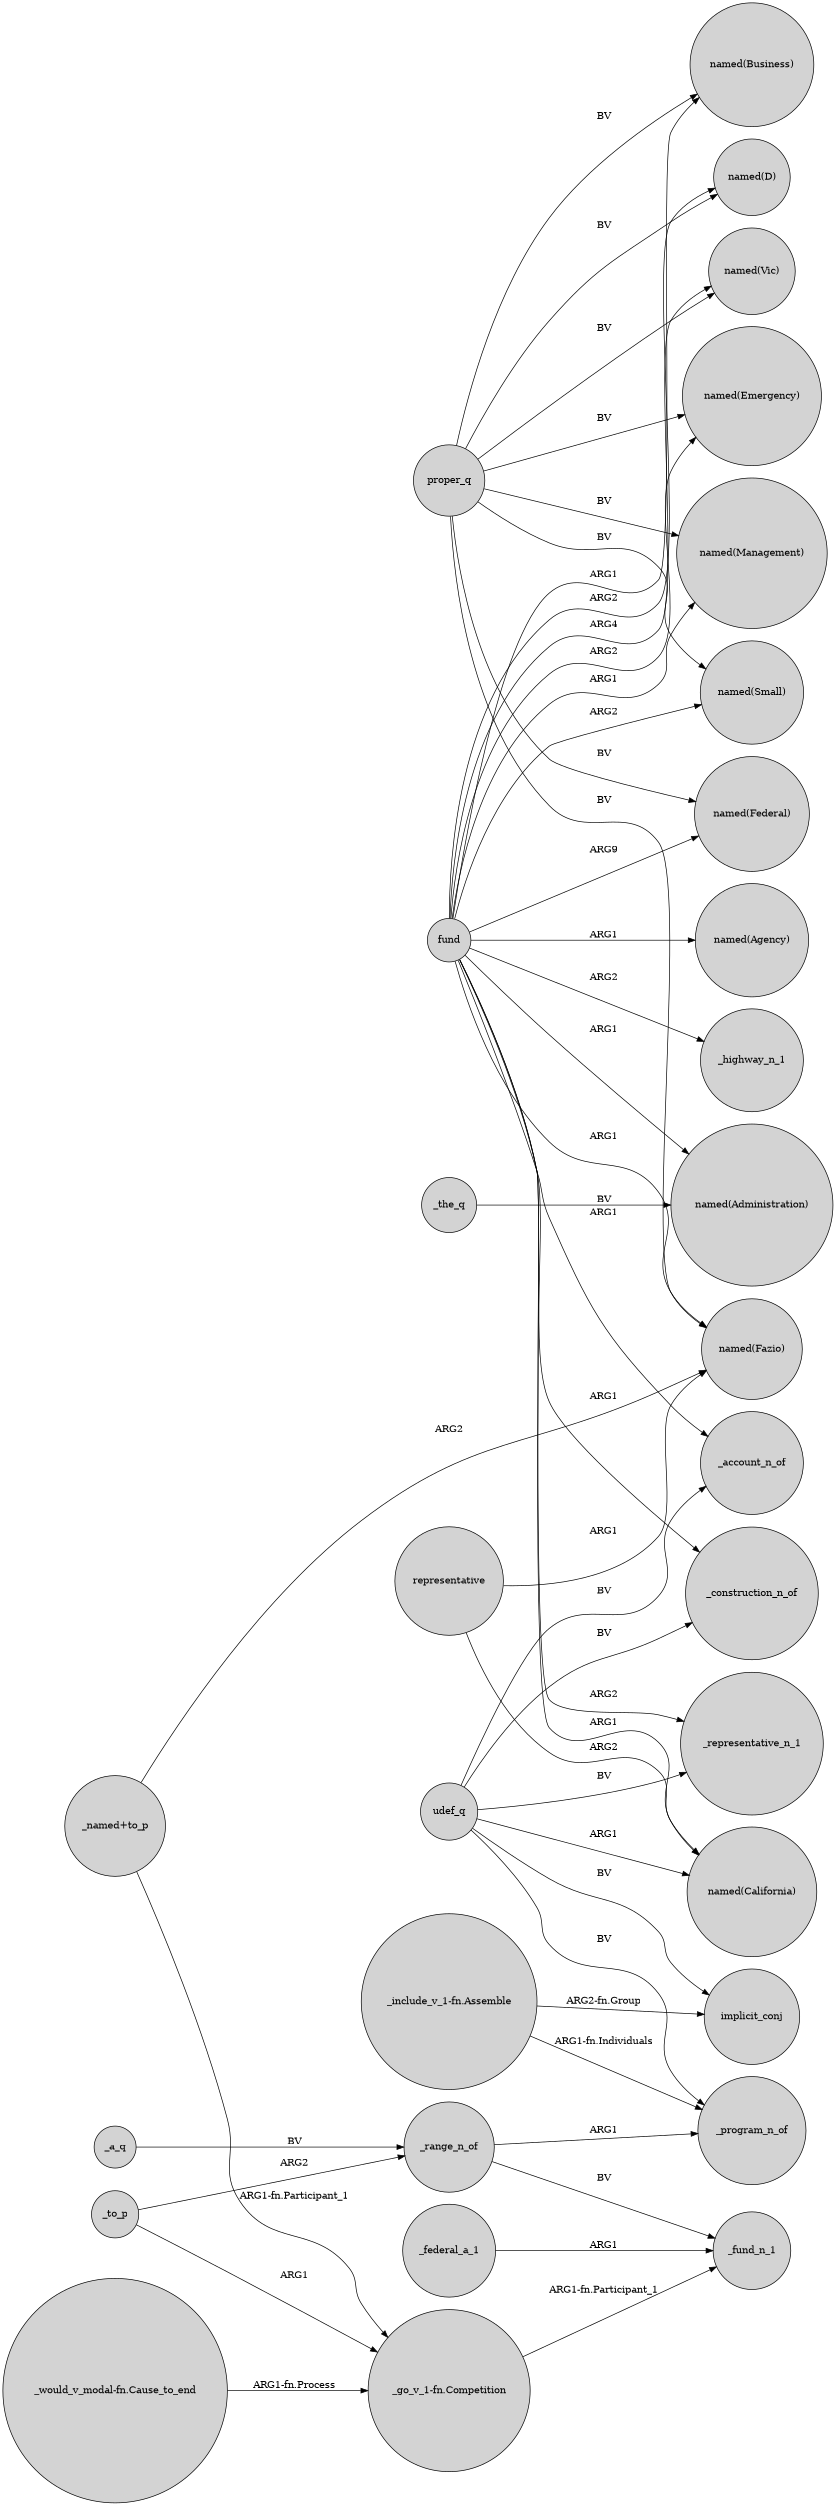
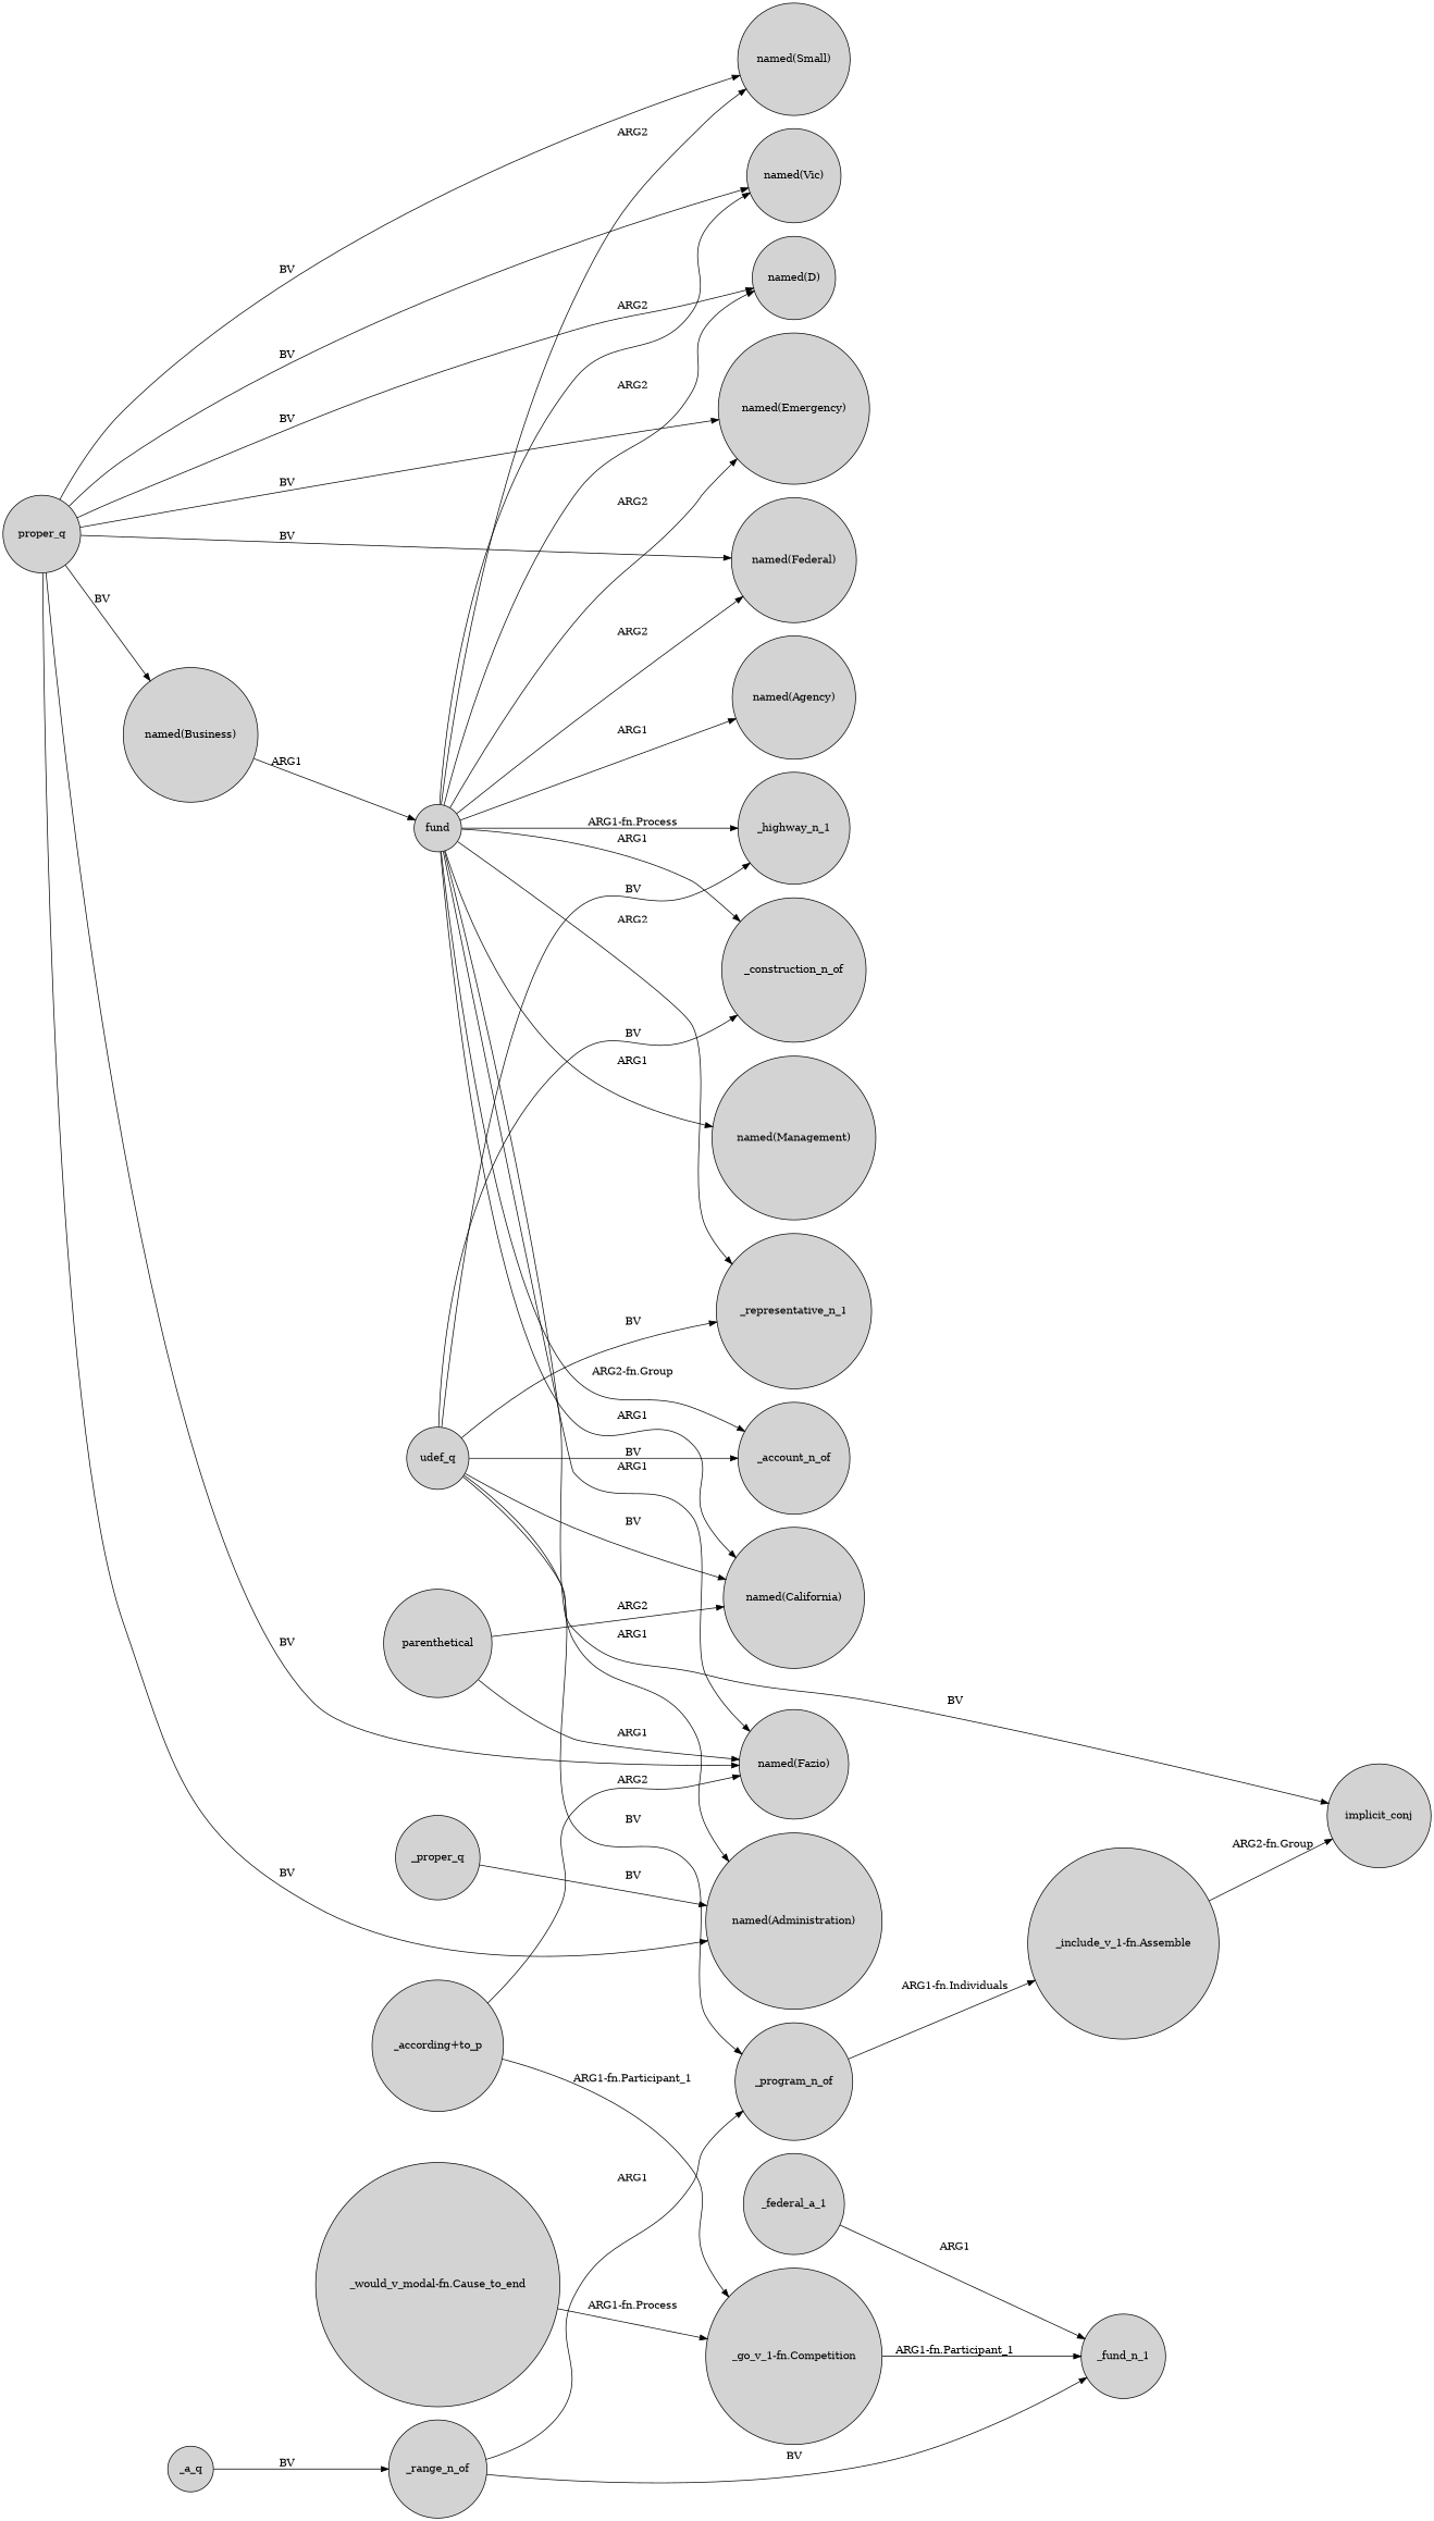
  digraph {
    rankdir=LR
    node [shape=circle style=filled]
    proper_q
    "named(Business)"
    "named(Fazio)"
    "named(Small)"
    "named(Vic)"
    "named(D)"
    "named(Emergency)"
    "named(Management)"
    "named(Federal)"
    "_include_v_1-fn.Assemble"
    implicit_conj
    _program_n_of
    n13 [label=fund]
    _highway_n_1
    "named(Agency)"
    _account_n_of
    "named(California)"
    "named(Administration)"
    _representative_n_1
    _construction_n_of
    udef_q
-   _to_p
    _range_n_of
    "_go_v_1-fn.Competition"
    _fund_n_1
-   parenthetical [label=representative]
-   _the_q
+   parenthetical
+   _the_q [label=_proper_q]
    "_would_v_modal-fn.Cause_to_end"
    _federal_a_1
-   "_according+to_p" [label="_named+to_p"]
+   "_according+to_p"
    _a_q
    proper_q -> "named(Business)" [label=BV]
    proper_q -> "named(Fazio)" [label=BV]
    proper_q -> "named(Small)" [label=BV]
    proper_q -> "named(Vic)" [label=BV]
    proper_q -> "named(D)" [label=BV]
    proper_q -> "named(Emergency)" [label=BV]
-   proper_q -> "named(Management)" [label=BV]
+   proper_q -> "named(Administration)" [label=BV]
    proper_q -> "named(Federal)" [label=BV]
    "_include_v_1-fn.Assemble" -> implicit_conj [label="ARG2-fn.Group"]
-   "_include_v_1-fn.Assemble" -> _program_n_of [label="ARG1-fn.Individuals"]
-   n13 -> "named(Business)" [label=ARG1]
+   _program_n_of -> "_include_v_1-fn.Assemble" [label="ARG1-fn.Individuals"]
+   "named(Business)" -> n13 [label=ARG1]
    n13 -> "named(Fazio)" [label=ARG1]
    n13 -> "named(Small)" [label=ARG2]
-   n13 -> "named(Vic)" [label=ARG4]
+   n13 -> "named(Vic)" [label=ARG2]
    n13 -> "named(D)" [label=ARG2]
    n13 -> "named(Emergency)" [label=ARG2]
    n13 -> "named(Management)" [label=ARG1]
-   n13 -> "named(Federal)" [label=ARG9]
-   n13 -> _highway_n_1 [label=ARG2]
+   n13 -> "named(Federal)" [label=ARG2]
+   n13 -> _highway_n_1 [label="ARG1-fn.Process"]
    n13 -> "named(Agency)" [label=ARG1]
-   n13 -> _account_n_of [label=ARG1]
+   n13 -> _account_n_of [label="ARG2-fn.Group"]
    n13 -> "named(California)" [label=ARG1]
    n13 -> "named(Administration)" [label=ARG1]
    n13 -> _representative_n_1 [label=ARG2]
    n13 -> _construction_n_of [label=ARG1]
    udef_q -> implicit_conj [label=BV]
    udef_q -> _program_n_of [label=BV]
+   udef_q -> _highway_n_1 [label=BV]
    udef_q -> _account_n_of [label=BV]
-   udef_q -> "named(California)" [label=ARG1]
+   udef_q -> "named(California)" [label=BV]
    udef_q -> _representative_n_1 [label=BV]
    udef_q -> _construction_n_of [label=BV]
-   _to_p -> _range_n_of [label=ARG2]
-   _to_p -> "_go_v_1-fn.Competition" [label=ARG1]
    _range_n_of -> _program_n_of [label=ARG1]
    _range_n_of -> _fund_n_1 [label=BV]
    "_go_v_1-fn.Competition" -> _fund_n_1 [label="ARG1-fn.Participant_1"]
    parenthetical -> "named(Fazio)" [label=ARG1]
    parenthetical -> "named(California)" [label=ARG2]
    _the_q -> "named(Administration)" [label=BV]
    "_would_v_modal-fn.Cause_to_end" -> "_go_v_1-fn.Competition" [label="ARG1-fn.Process"]
    _federal_a_1 -> _fund_n_1 [label=ARG1]
    "_according+to_p" -> "named(Fazio)" [label=ARG2]
    "_according+to_p" -> "_go_v_1-fn.Competition" [label="ARG1-fn.Participant_1"]
    _a_q -> _range_n_of [label=BV]
  }
